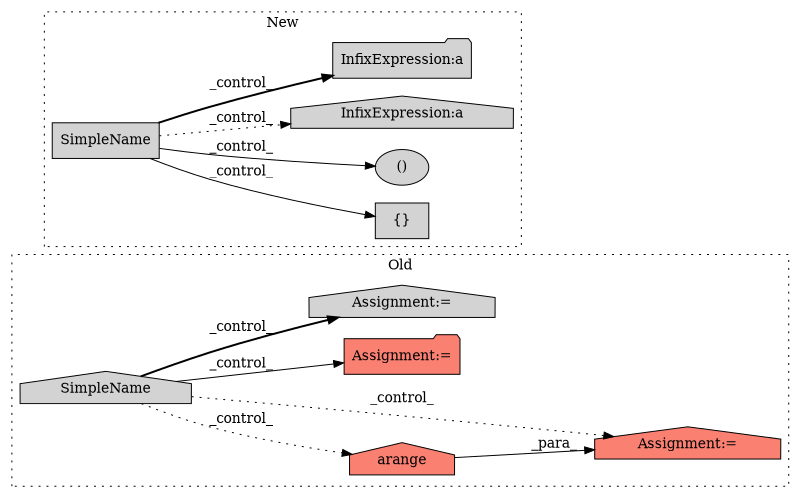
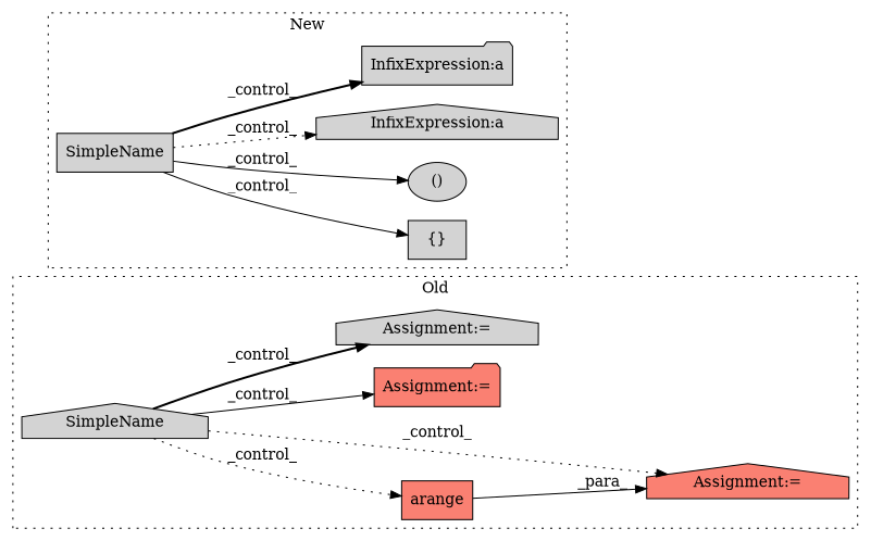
  digraph {
    rankdir=LR
    node [a=7 shape=house style=filled fillcolor=lightgrey]
    edge [style=solid]
-   n1 [a=32 l="7,1" label=arange s="12754,12790" fillcolor=salmon]
+   n1 [a=32 l="7,1" label=arange s="12754,12790" shape=box fillcolor=salmon]
    n2 [a=42 label=SimpleName]
    n3 [l=1 label="Assignment:=" s=12833 fillcolor=salmon]
    n4 [l=2 label="Assignment:=" s=12664 shape=folder fillcolor=salmon]
    n5 [l=1 label="Assignment:=" s=12947]
    n6 [a=4 l="1,1" label="{}" s="12719,12721" shape=box]
    n7 [a=42 label=SimpleName shape=box]
    n8 [a=106 l=25 label="()" s=12529 shape=ellipse]
    n9 [a=27 l=3 label="InfixExpression:a" s=12701]
    n10 [a=27 l=3 label="InfixExpression:a" s=12736 shape=folder]
    subgraph cluster_1 {
      label=Old
      style=dotted
      n1
      n2
      n3
      n4
      n5
    }
    subgraph cluster_2 {
      label=New
      style=dotted
      n6
      n7
      n8
      n9
      n10
    }
    n1 -> n3 [label=_para_]
    n2 -> n1 [label=_control_ style=dotted]
    n2 -> n3 [label=_control_ style=dotted]
    n2 -> n4 [label=_control_]
    n2 -> n5 [label=_control_ style=bold]
    n7 -> n6 [label=_control_]
    n7 -> n8 [label=_control_]
    n7 -> n9 [label=_control_ style=dotted]
    n7 -> n10 [label=_control_ style=bold]
  }
